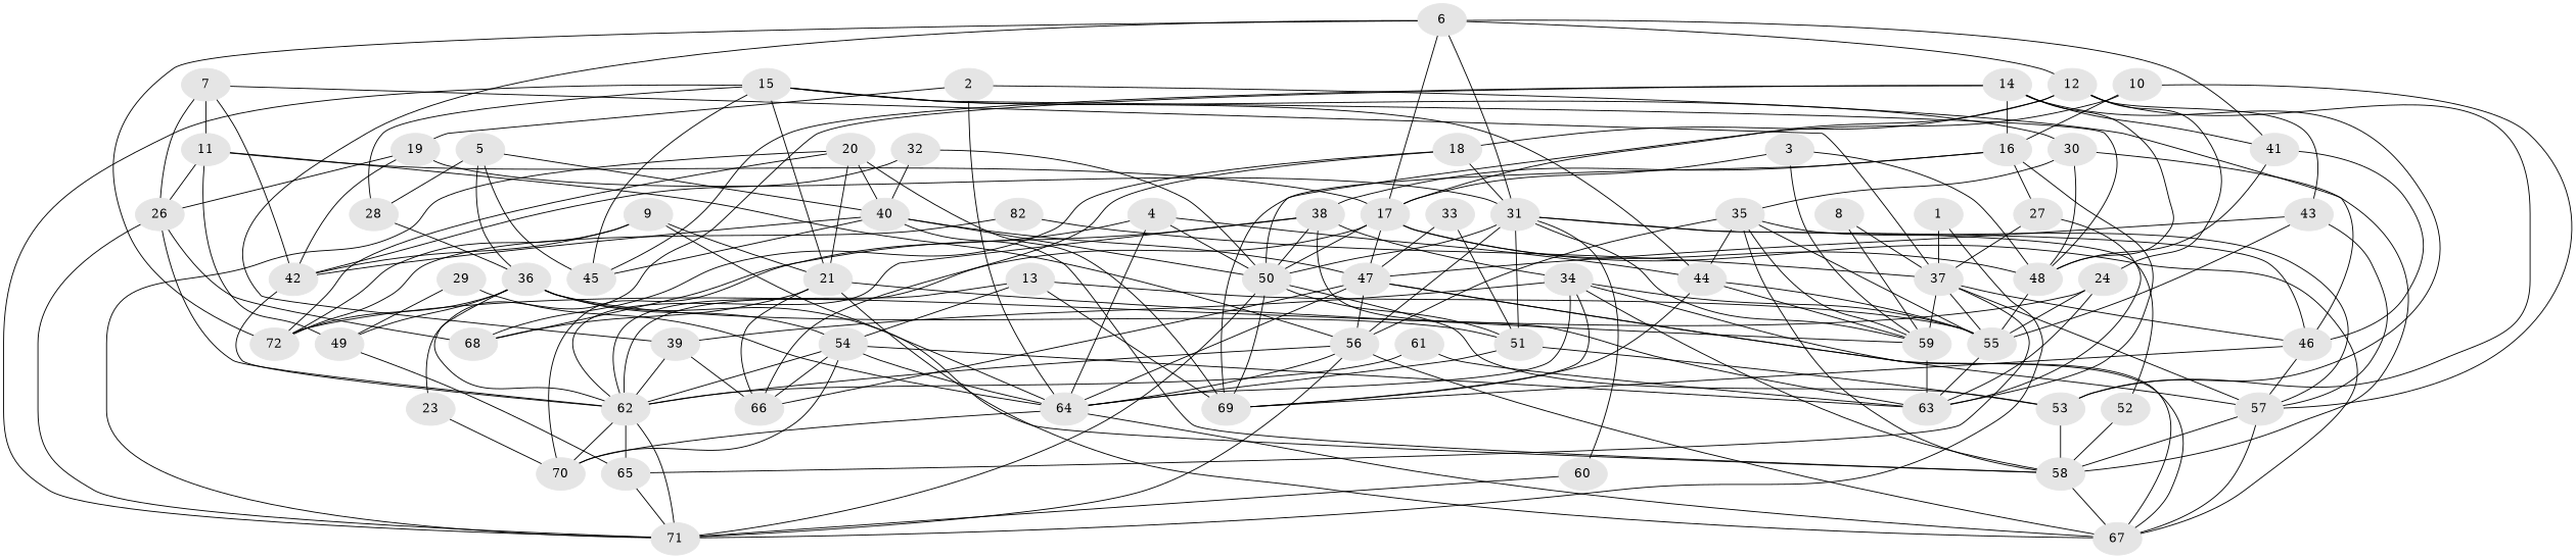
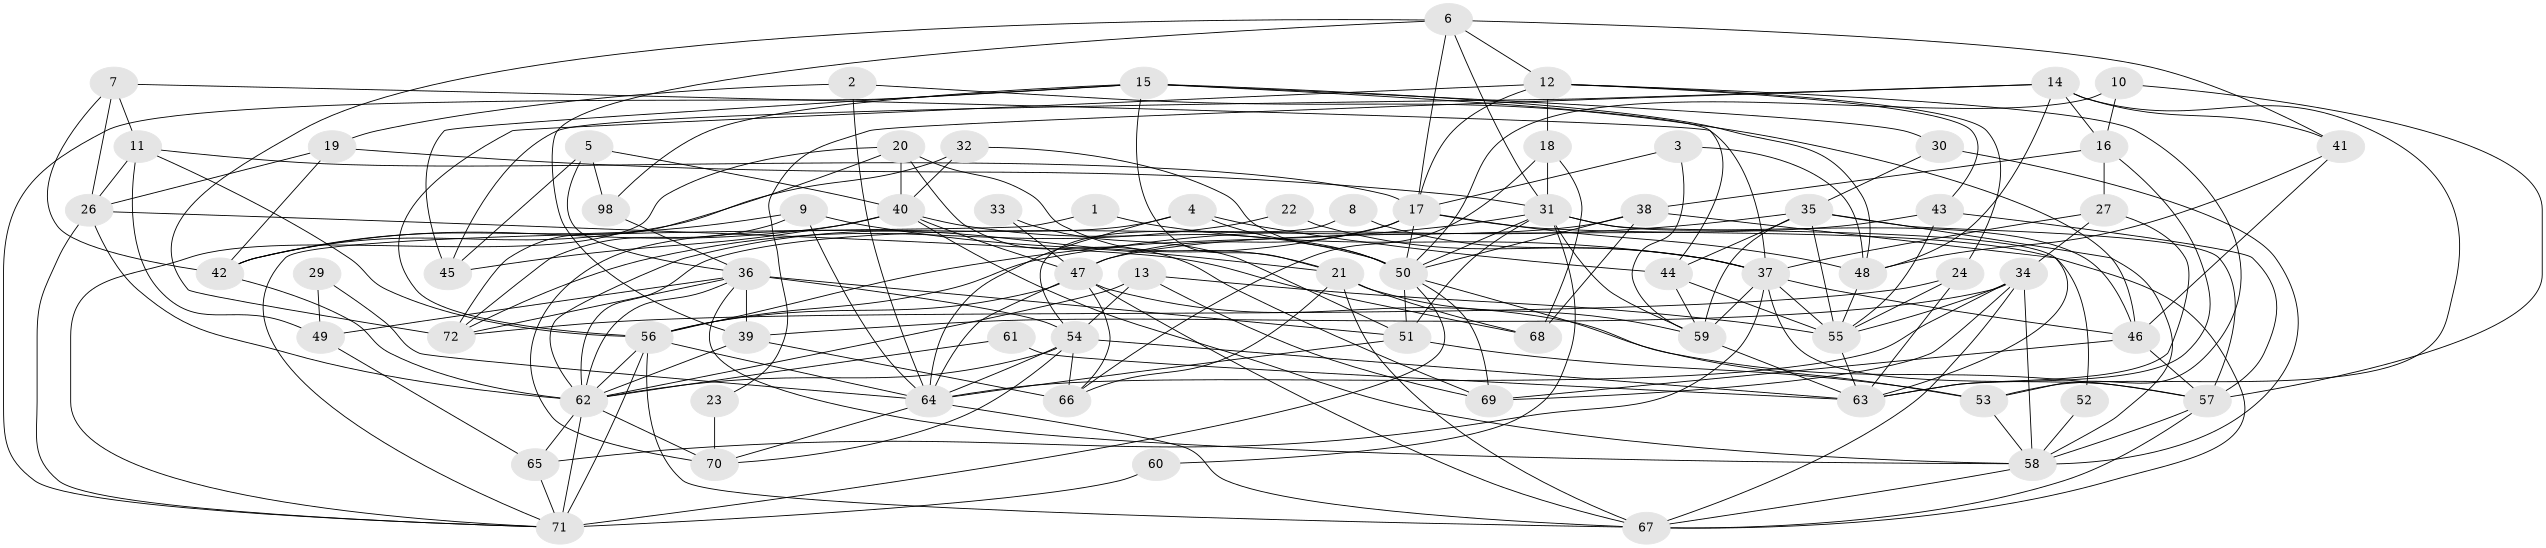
  graph {
    node [color=gray90 style=filled]
    edge [weight=1.0]
    1
    37
    71
    46
    59
    57
    55
    65
    2
    19
    64
    31
    26
    42
    69
    70
    67
    3
    17
    48
    50
    62
    47
    63
    4
    44
    53
    51
    5
-   28
+   28 [label=98]
    36
    40
    45
    39
    72
    49
    54
    58
    6
    12
    41
    56
    18
    24
    43
    52
    60
    66
    7
    11
    68
    8
    9
    21
    10
    16
    27
    38
    13
    14
    23
    15
    30
    35
    34
    20
    33
-   22 [label=82]
+   22
    29
    32
    61
    1 -- 37
    1 -- 71
    37 -- 46
    37 -- 59
    37 -- 57 [weight=2.0]
    37 -- 55
    37 -- 65
    46 -- 57
    46 -- 69
    59 -- 63
    57 -- 67
    57 -- 58
    55 -- 63
    65 -- 71
    2 -- 46
    2 -- 19
    2 -- 64
    19 -- 31
    19 -- 26
    19 -- 42
    64 -- 70
    64 -- 67
    31 -- 46
    31 -- 59
    31 -- 50
    31 -- 51
    31 -- 56
    31 -- 52
    31 -- 60
    26 -- 71
    26 -- 62
    26 -- 68
    42 -- 62
    3 -- 59
    3 -- 17
    3 -- 48
    17 -- 67
    17 -- 48
    17 -- 50
    17 -- 62
    17 -- 47
    48 -- 55
    50 -- 71
    50 -- 69
    50 -- 53
    50 -- 51
    62 -- 71 [weight=2.0]
    62 -- 65
    62 -- 70
    47 -- 57
    47 -- 64
    47 -- 67
    47 -- 56
    47 -- 66
    4 -- 64
    4 -- 70
    4 -- 50
    4 -- 44
    44 -- 59
    44 -- 55
-   44 -- 69
    53 -- 58
    51 -- 64
    51 -- 53
    5 -- 28
    5 -- 36
    5 -- 40
    5 -- 45
    28 -- 36
    36 -- 62
    36 -- 51
+   36 -- 39
    36 -- 72
    36 -- 49
    36 -- 54
    36 -- 58
    40 -- 42
    40 -- 50
    40 -- 47
    40 -- 45
    40 -- 58
    39 -- 62
    39 -- 66
    49 -- 65
    54 -- 64
    54 -- 70
    54 -- 62
    54 -- 63
    54 -- 66
    58 -- 67
    6 -- 31
    6 -- 17
    6 -- 39
    6 -- 72
    6 -- 12
    6 -- 41
    12 -- 17
    12 -- 53
+   12 -- 56
    12 -- 18
    12 -- 24
    12 -- 43
    41 -- 46
    41 -- 48
    56 -- 71
    56 -- 64
    56 -- 67
    56 -- 62
    18 -- 31
    18 -- 66
    18 -- 68
    24 -- 55
    24 -- 63
    24 -- 72
    43 -- 57
    43 -- 55 [weight=2.0]
    43 -- 47
    52 -- 58
    60 -- 71
    7 -- 37
    7 -- 26
    7 -- 42
    7 -- 11
    11 -- 26
    11 -- 17
    11 -- 49
    11 -- 56
    8 -- 37
-   8 -- 59
+   8 -- 54
    9 -- 64
    9 -- 42
    9 -- 72
    9 -- 21
    21 -- 59
    21 -- 67
    21 -- 66
    21 -- 68
    10 -- 57
    10 -- 50
    10 -- 16
-   16 -- 69
    16 -- 63
    16 -- 27
    16 -- 38
    27 -- 37
    27 -- 63
-   38 -- 34
+   27 -- 34
    38 -- 50
    38 -- 62
    38 -- 63
    38 -- 68
    13 -- 55
    13 -- 69
    13 -- 62
    13 -- 54
    14 -- 48
    14 -- 53
    14 -- 45
    14 -- 41
    14 -- 16
    14 -- 23
    23 -- 70
    15 -- 71
    15 -- 48
    15 -- 44
    15 -- 28
    15 -- 45
    15 -- 21
    15 -- 30
-   30 -- 48
    30 -- 58
    30 -- 35
    35 -- 59
    35 -- 57
    35 -- 55
    35 -- 44
    35 -- 58
    35 -- 56
    34 -- 55
    34 -- 64
    34 -- 69
    34 -- 67
    34 -- 39
    34 -- 58
    20 -- 71
    20 -- 69
    20 -- 40
    20 -- 72
    20 -- 21
    33 -- 47
    33 -- 51
    22 -- 37
    22 -- 72
    29 -- 64
    29 -- 49
    32 -- 42
    32 -- 50
    32 -- 40
    61 -- 62
    61 -- 63
  }
